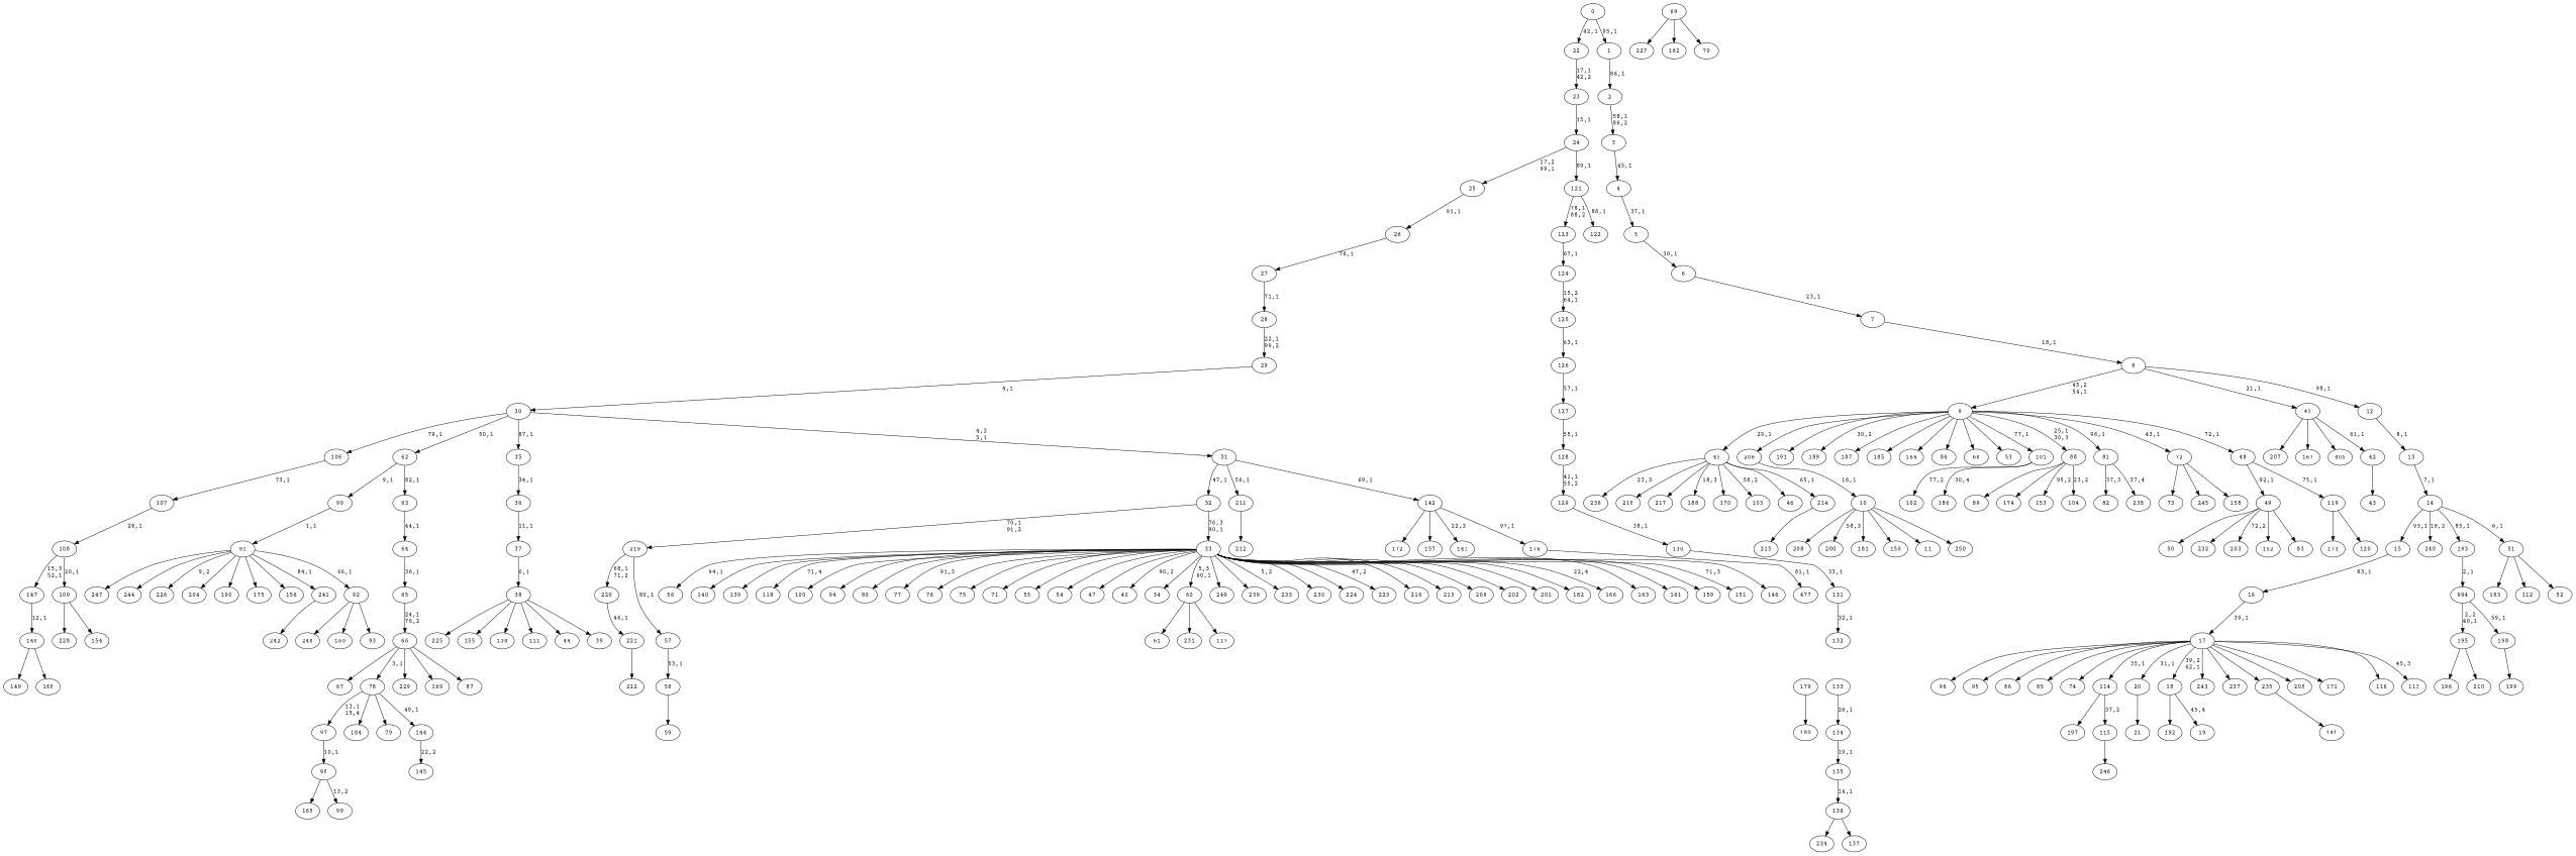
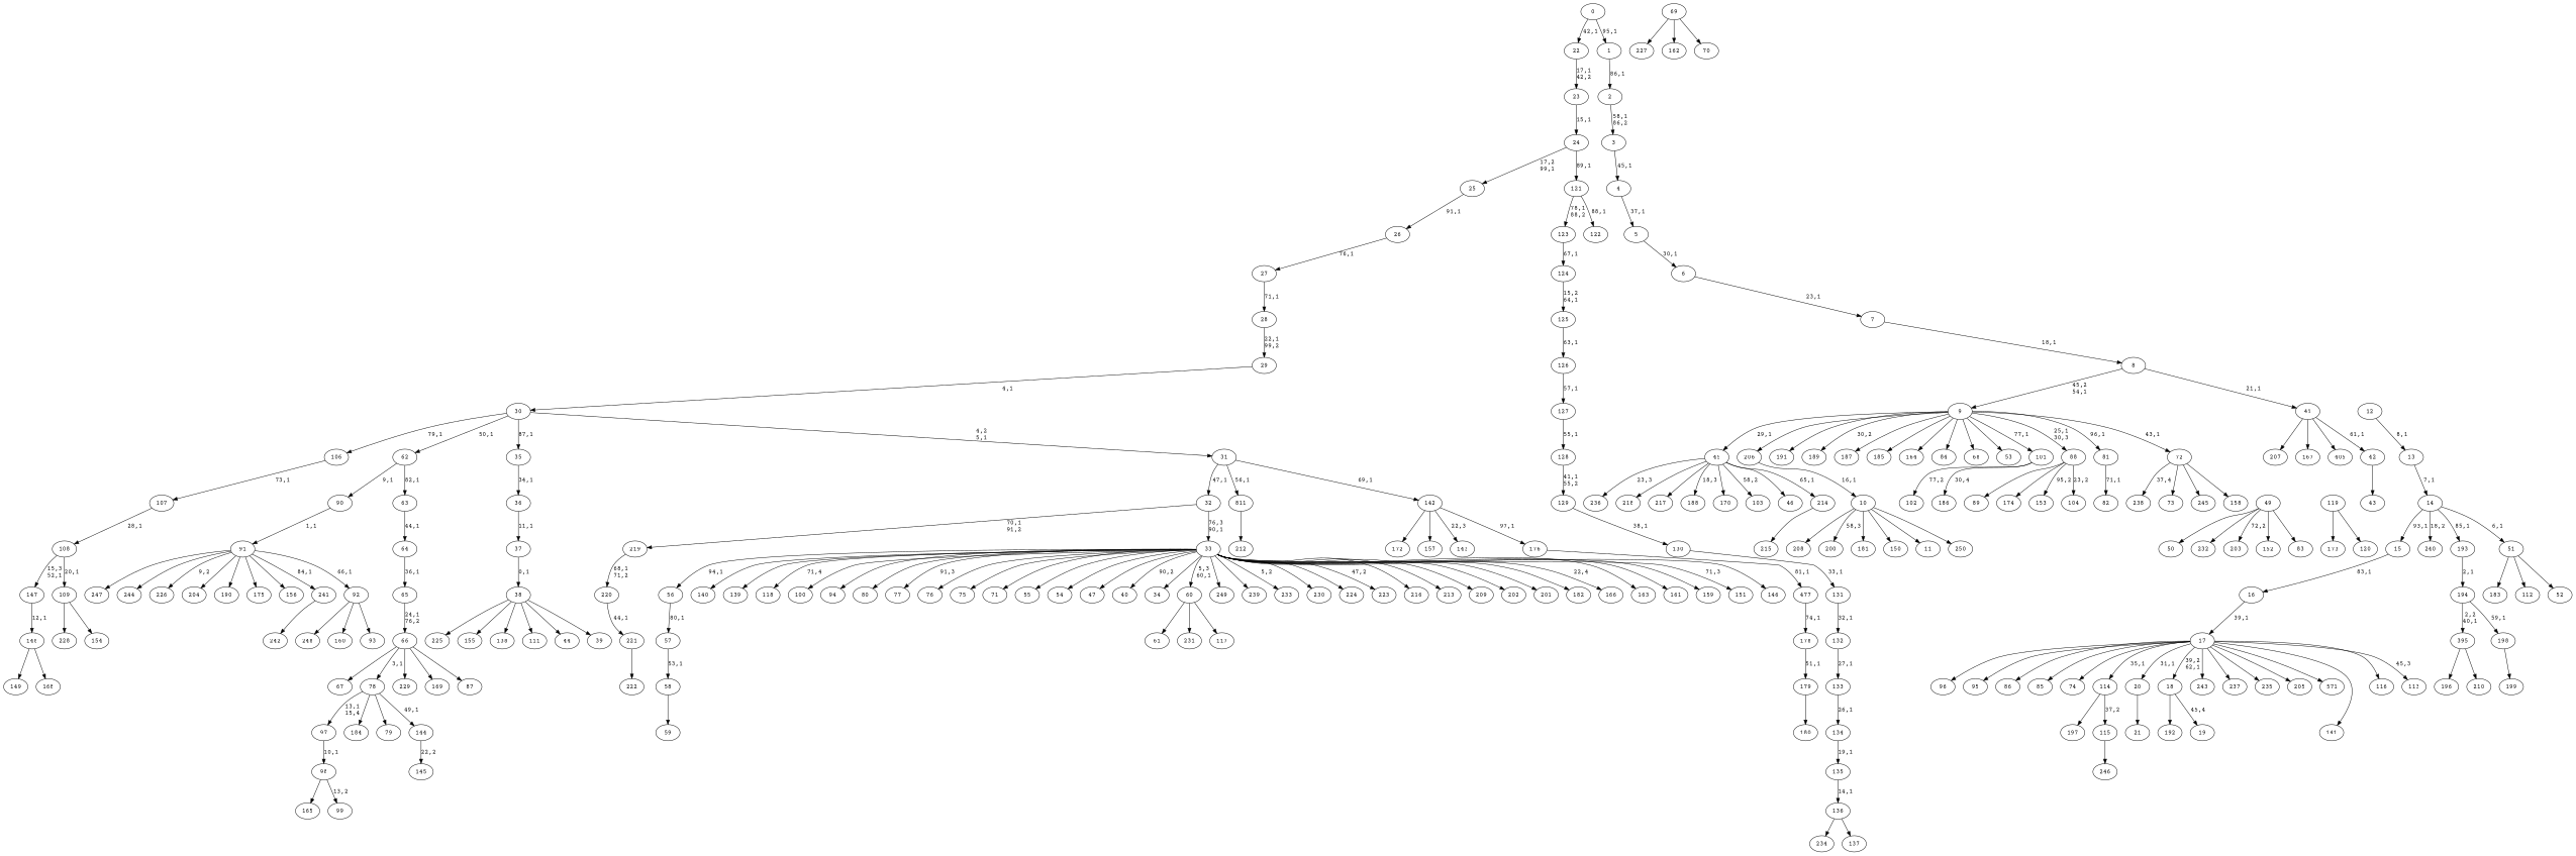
  digraph {
    fontname="Courier Prime"
    node [fontname="Courier Prime"]
    edge [fontname="Courier Prime"]
    241
    242
    221
    222
    220
    219
    214
    215
-   211
+   211 [label=811]
    212
    198
    199
-   195
+   195 [label=395]
    210
    196
-   194 [label=994]
+   194
    193
    179
    180
+   178
    n21 [label=477]
    176
    148
    168
    149
    147
    144
    145
    142
    172
    157
    143
    136
    234
    137
    135
    134
    133
    132
    131
    130
    129
    128
    127
    126
    125
    124
    123
    121
    122
    119
    173
    120
    114
    197
    115
    246
    109
    228
    154
    108
    107
    106
    101
    186
    102
    98
    165
    99
    97
    92
    248
    160
    93
    91
    247
    244
    226
    204
    190
    175
    156
    90
    88
    174
    153
    104
    89
    81
    82
    78
    184
    79
    72
    245
    238
    158
    73
    69
    227
    162
    70
    66
    229
    169
    87
    67
    65
    64
    63
    62
    60
    231
    117
    61
    58
    59
    57
    56
    51
    183
    112
    52
    49
    232
    203
    152
    83
    50
-   48
    45
    236
    218
    217
    188
    170
    103
    46
    42
    43
    41
    207
    167
    n144 [label=405]
    38
    225
    155
    138
    111
    44
    39
    37
    36
    35
    33
    249
    239
    233
    230
    224
    223
    216
    213
    209
    202
    201
    182
    166
    163
    161
    159
    151
    146
    140
    139
    118
    100
    94
    80
    77
    76
    75
    71
    55
    54
    47
    40
    34
    32
    31
    30
    29
    28
    27
    26
    25
    24
    23
    22
    20
    21
    18
    192
    19
    17
    243
    237
    235
    205
-   171
+   171 [label=571]
    141
    116
    113
    96
    95
    86
    85
    74
    16
    15
    14
    240
    13
    12
    10
    250
    208
    200
    181
    150
    11
    9
    206
    191
    189
    187
    185
    164
    84
    68
    53
    8
    7
    6
    5
    4
    3
    2
    1
    0
    241 -> 242
    221 -> 222
-   220 -> 221 [label="46,1"]
+   220 -> 221 [label="44,1"]
    219 -> 220 [label="68,1\n71,2"]
    214 -> 215
    211 -> 212
    198 -> 199
    195 -> 210
    195 -> 196
    194 -> 198 [label="59,1"]
    194 -> 195 [label="2,2\n40,1"]
    193 -> 194 [label="2,1"]
    179 -> 180
+   178 -> 179 [label="51,1"]
+   n21 -> 178 [label="74,1"]
    176 -> n21 [label="81,1"]
    148 -> 168
    148 -> 149
    147 -> 148 [label="12,1"]
    144 -> 145 [label="22,2"]
    142 -> 176 [label="97,1"]
    142 -> 172
    142 -> 157
    142 -> 143 [label="22,3"]
    136 -> 234
    136 -> 137
    135 -> 136 [label="14,1"]
    134 -> 135 [label="19,1"]
    133 -> 134 [label="26,1"]
+   132 -> 133 [label="27,1"]
    131 -> 132 [label="32,1"]
    130 -> 131 [label="33,1"]
    129 -> 130 [label="38,1"]
    128 -> 129 [label="41,1\n55,2"]
    127 -> 128 [label="55,1"]
    126 -> 127 [label="57,1"]
    125 -> 126 [label="63,1"]
    124 -> 125 [label="15,2\n64,1"]
    123 -> 124 [label="67,1"]
    121 -> 123 [label="78,1\n88,2"]
    121 -> 122 [label="88,1"]
    119 -> 173
    119 -> 120
    114 -> 197
    114 -> 115 [label="37,2"]
    115 -> 246
    109 -> 228
    109 -> 154
    108 -> 147 [label="15,3\n52,1"]
    108 -> 109 [label="20,1"]
    107 -> 108 [label="28,1"]
    106 -> 107 [label="73,1"]
    101 -> 186 [label="30,4"]
    101 -> 102 [label="77,2"]
    98 -> 165
    98 -> 99 [label="13,2"]
    97 -> 98 [label="10,1"]
    92 -> 248
    92 -> 160
    92 -> 93
    91 -> 241 [label="84,1"]
    91 -> 92 [label="66,1"]
    91 -> 247
    91 -> 244
    91 -> 226 [label="9,2"]
    91 -> 204
    91 -> 190
    91 -> 175
    91 -> 156
    90 -> 91 [label="1,1"]
    88 -> 174
    88 -> 153 [label="95,2"]
    88 -> 104 [label="23,2"]
    88 -> 89
-   81 -> 82 [label="37,3"]
+   81 -> 82 [label="71,1"]
    78 -> 144 [label="49,1"]
    78 -> 97 [label="13,1\n15,4"]
    78 -> 184
    78 -> 79
    72 -> 245
-   81 -> 238 [label="37,4"]
+   72 -> 238 [label="37,4"]
    72 -> 158
    72 -> 73
    69 -> 227
    69 -> 162
    69 -> 70
    66 -> 78 [label="3,1"]
    66 -> 229
    66 -> 169
    66 -> 87
    66 -> 67
    65 -> 66 [label="24,1\n76,2"]
    64 -> 65 [label="36,1"]
    63 -> 64 [label="44,1"]
    62 -> 90 [label="9,1"]
    62 -> 63 [label="82,1"]
    60 -> 231
    60 -> 117
    60 -> 61
    58 -> 59
    57 -> 58 [label="53,1"]
-   219 -> 57 [label="80,1"]
+   56 -> 57 [label="80,1"]
    51 -> 183
    51 -> 112
    51 -> 52
    49 -> 232
    49 -> 203 [label="72,2"]
    49 -> 152
    49 -> 83
    49 -> 50
-   48 -> 119 [label="75,1"]
-   48 -> 49 [label="92,1"]
    45 -> 214 [label="65,1"]
    45 -> 236 [label="23,3"]
    45 -> 218
    45 -> 217
    45 -> 188 [label="18,3"]
    45 -> 170
    45 -> 103 [label="58,2"]
    45 -> 46
    42 -> 43
    41 -> 42 [label="61,1"]
    41 -> 207
    41 -> 167
    41 -> n144
    38 -> 225
    38 -> 155
    38 -> 138
    38 -> 111
    38 -> 44
    38 -> 39
    37 -> 38 [label="0,1"]
    36 -> 37 [label="11,1"]
    35 -> 36 [label="34,1"]
    33 -> 60 [label="5,3\n60,1"]
    33 -> 56 [label="94,1"]
    33 -> 249
    33 -> 239
    33 -> 233 [label="5,2"]
    33 -> 230
    33 -> 224
    33 -> 223 [label="47,2"]
    33 -> 216
    33 -> 213
    33 -> 209
    33 -> 202
    33 -> 201
    33 -> 182
    33 -> 166 [label="22,4"]
    33 -> 163
    33 -> 161
    33 -> 159
    33 -> 151 [label="71,3"]
    33 -> 146
    33 -> 140
    33 -> 139
    33 -> 118 [label="71,4"]
    33 -> 100
    33 -> 94
    33 -> 80
    33 -> 77 [label="91,3"]
    33 -> 76
    33 -> 75
    33 -> 71
    33 -> 55
    33 -> 54
    33 -> 47
    33 -> 40 [label="90,2"]
    33 -> 34
    32 -> 219 [label="70,1\n91,2"]
    32 -> 33 [label="76,3\n90,1"]
    31 -> 211 [label="56,1"]
    31 -> 142 [label="69,1"]
    31 -> 32 [label="47,1"]
    30 -> 106 [label="79,1"]
    30 -> 62 [label="50,1"]
    30 -> 35 [label="87,1"]
    30 -> 31 [label="4,2\n5,1"]
    29 -> 30 [label="4,1"]
    28 -> 29 [label="22,1\n99,2"]
    27 -> 28 [label="71,1"]
    26 -> 27 [label="76,1"]
    25 -> 26 [label="91,1"]
    24 -> 121 [label="89,1"]
    24 -> 25 [label="17,2\n99,1"]
    23 -> 24 [label="15,1"]
    22 -> 23 [label="17,1\n42,2"]
    20 -> 21
    18 -> 192
    18 -> 19 [label="45,4"]
    17 -> 114 [label="35,1"]
    17 -> 20 [label="31,1"]
    17 -> 18 [label="39,2\n62,1"]
    17 -> 243
    17 -> 237
    17 -> 235
    17 -> 205
    17 -> 171
-   235 -> 141
+   17 -> 141
    17 -> 116
    17 -> 113 [label="45,3"]
    17 -> 96
    17 -> 95
    17 -> 86
    17 -> 85
    17 -> 74
    16 -> 17 [label="39,1"]
    15 -> 16 [label="83,1"]
    14 -> 193 [label="85,1"]
    14 -> 51 [label="6,1"]
    14 -> 15 [label="93,1"]
    14 -> 240 [label="18,2"]
    13 -> 14 [label="7,1"]
    12 -> 13 [label="8,1"]
    10 -> 250
    10 -> 208
    10 -> 200 [label="58,3"]
    10 -> 181
    10 -> 150
    10 -> 11
    9 -> 101 [label="77,1"]
    9 -> 88 [label="25,1\n30,3"]
    9 -> 81 [label="96,1"]
    9 -> 72 [label="43,1"]
-   9 -> 48 [label="72,1"]
    9 -> 45 [label="29,1"]
    9 -> 206
    9 -> 191
    9 -> 189 [label="30,2"]
    9 -> 187
    9 -> 185
    9 -> 164
    9 -> 84
    9 -> 68
    9 -> 53
    206 -> 10 [label="16,1"]
    8 -> 41 [label="21,1"]
-   8 -> 12 [label="98,1"]
    8 -> 9 [label="45,2\n54,1"]
    7 -> 8 [label="18,1"]
    6 -> 7 [label="23,1"]
    5 -> 6 [label="30,1"]
    4 -> 5 [label="37,1"]
    3 -> 4 [label="45,1"]
    2 -> 3 [label="58,1\n86,2"]
    1 -> 2 [label="86,1"]
    0 -> 22 [label="42,1"]
    0 -> 1 [label="95,1"]
  }
